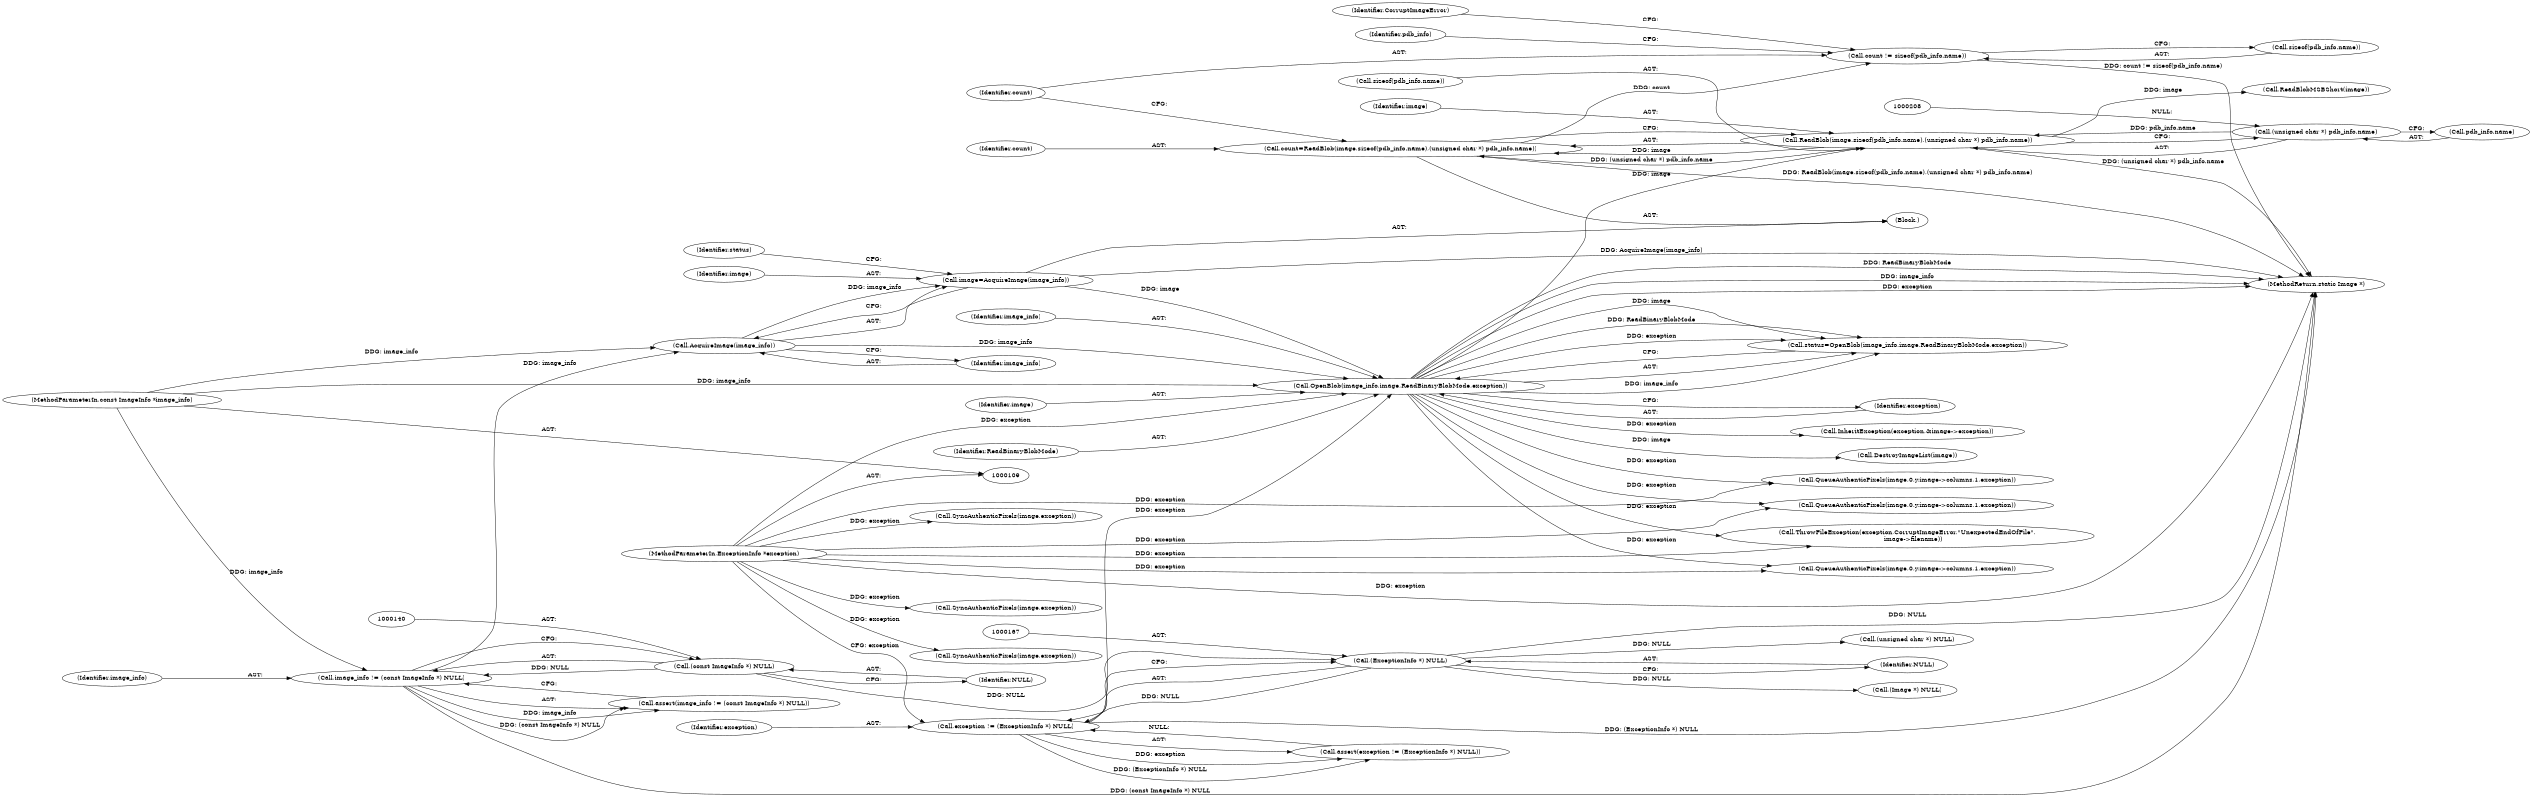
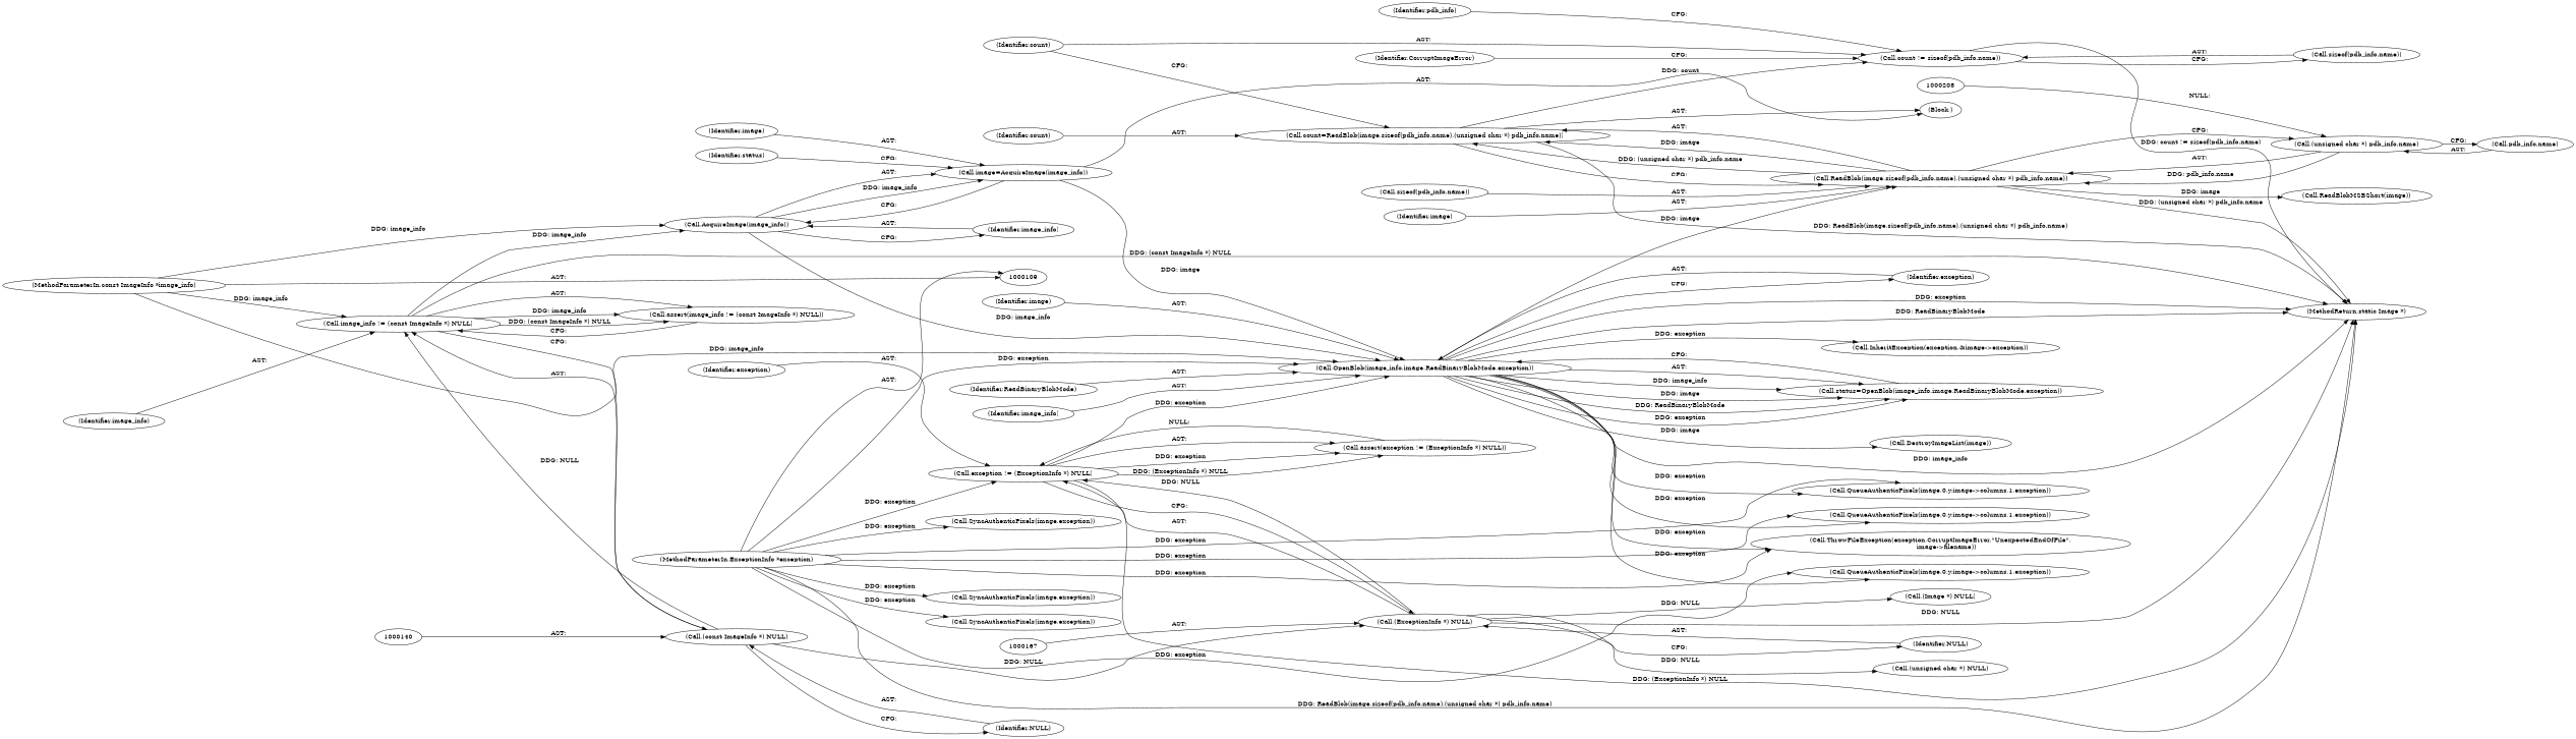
  digraph {
    rankdir=LR
    n1 [label="(Call,count != sizeof(pdb_info.name))"]
    n2 [label="(MethodReturn,static Image *)"]
    n3 [label="(Call,sizeof(pdb_info.name))"]
    n4 [label="(Call,count=ReadBlob(image,sizeof(pdb_info.name),(unsigned char *) pdb_info.name))"]
    n5 [label="(Call,ReadBlob(image,sizeof(pdb_info.name),(unsigned char *) pdb_info.name))"]
    n6 [label="(Block,)"]
    n7 [label="(Call,(unsigned char *) pdb_info.name)"]
    n8 [label="(Call,ReadBlobMSBShort(image))"]
    n9 [label="(Call,pdb_info.name)"]
    n10 [label="(Call,OpenBlob(image_info,image,ReadBinaryBlobMode,exception))"]
    n11 [label="(Call,InheritException(exception,&image->exception))"]
    n12 [label="(Call,status=OpenBlob(image_info,image,ReadBinaryBlobMode,exception))"]
    n13 [label="(Call,DestroyImageList(image))"]
    n14 [label="(Call,QueueAuthenticPixels(image,0,y,image->columns,1,exception))"]
    n15 [label="(Call,QueueAuthenticPixels(image,0,y,image->columns,1,exception))"]
    n16 [label="(Call,QueueAuthenticPixels(image,0,y,image->columns,1,exception))"]
    n17 [label="(Call,ThrowFileException(exception,CorruptImageError,\"UnexpectedEndOfFile\",\n      image->filename))"]
    n18 [label="(Identifier,exception)"]
    n19 [label="(Call,AcquireImage(image_info))"]
    n20 [label="(Call,image=AcquireImage(image_info))"]
    n21 [label="(Identifier,image_info)"]
    n22 [label="(Call,image_info != (const ImageInfo *) NULL)"]
    n23 [label="(Call,(const ImageInfo *) NULL)"]
    n24 [label="(Call,assert(image_info != (const ImageInfo *) NULL))"]
    n25 [label="(Call,(ExceptionInfo *) NULL)"]
    n26 [label="(Identifier,NULL)"]
    n27 [label="(MethodParameterIn,const ImageInfo *image_info)"]
    1000109
    n29 [label="(Call,exception != (ExceptionInfo *) NULL)"]
    n30 [label="(Call,(Image *) NULL)"]
    n31 [label="(Identifier,NULL)"]
    n32 [label="(Call,(unsigned char *) NULL)"]
    n33 [label="(Call,assert(exception != (ExceptionInfo *) NULL))"]
    n34 [label="(MethodParameterIn,ExceptionInfo *exception)"]
    n35 [label="(Call,SyncAuthenticPixels(image,exception))"]
    n36 [label="(Call,SyncAuthenticPixels(image,exception))"]
    n37 [label="(Call,SyncAuthenticPixels(image,exception))"]
    n38 [label="(Identifier,ReadBinaryBlobMode)"]
    n39 [label="(Identifier,CorruptImageError)"]
    n40 [label="(Identifier,image_info)"]
    n41 [label="(Identifier,image_info)"]
    n42 [label="(Identifier,status)"]
    n43 [label="(Identifier,image)"]
    n44 [label="(Identifier,count)"]
    n45 [label="(Identifier,exception)"]
    n46 [label="(Identifier,pdb_info)"]
    n47 [label="(Identifier,image)"]
    n48 [label="(Identifier,count)"]
    n49 [label="(Call,sizeof(pdb_info.name))"]
    n50 [label="(Identifier,image)"]
    1000140
    1000167
    1000208
    n1 -> n2 [label="DDG: count != sizeof(pdb_info.name)"]
    n1 -> n3 [label="CFG: "]
    n3 -> n1 [label="AST: "]
    n4 -> n1 [label="DDG: count"]
    n4 -> n2 [label="DDG: ReadBlob(image,sizeof(pdb_info.name),(unsigned char *) pdb_info.name)"]
    n4 -> n5 [label="CFG: "]
    n4 -> n6 [label="AST: "]
    n5 -> n2 [label="DDG: (unsigned char *) pdb_info.name"]
    n5 -> n4 [label="AST: "]
    n5 -> n4 [label="DDG: image"]
    n5 -> n4 [label="DDG: (unsigned char *) pdb_info.name"]
    n5 -> n7 [label="CFG: "]
    n5 -> n8 [label="DDG: image"]
    n7 -> n5 [label="AST: "]
    n7 -> n5 [label="DDG: pdb_info.name"]
    n7 -> n9 [label="CFG: "]
    n9 -> n7 [label="AST: "]
    n10 -> n2 [label="DDG: image_info"]
    n10 -> n2 [label="DDG: exception"]
    n10 -> n2 [label="DDG: ReadBinaryBlobMode"]
    n10 -> n5 [label="DDG: image"]
    n10 -> n11 [label="DDG: exception"]
    n10 -> n12 [label="AST: "]
    n10 -> n12 [label="DDG: image_info"]
    n10 -> n12 [label="DDG: image"]
    n10 -> n12 [label="DDG: ReadBinaryBlobMode"]
    n10 -> n12 [label="DDG: exception"]
    n10 -> n13 [label="DDG: image"]
    n10 -> n14 [label="DDG: exception"]
    n10 -> n15 [label="DDG: exception"]
    n10 -> n16 [label="DDG: exception"]
    n10 -> n17 [label="DDG: exception"]
    n10 -> n18 [label="CFG: "]
    n12 -> n10 [label="CFG: "]
    n18 -> n10 [label="AST: "]
    n19 -> n10 [label="DDG: image_info"]
    n19 -> n20 [label="AST: "]
    n19 -> n20 [label="DDG: image_info"]
    n19 -> n21 [label="CFG: "]
-   n20 -> n2 [label="DDG: AcquireImage(image_info)"]
    n20 -> n6 [label="AST: "]
    n20 -> n10 [label="DDG: image"]
    n20 -> n19 [label="CFG: "]
    n21 -> n19 [label="AST: "]
    n22 -> n2 [label="DDG: (const ImageInfo *) NULL"]
    n22 -> n19 [label="DDG: image_info"]
    n22 -> n23 [label="CFG: "]
    n22 -> n24 [label="AST: "]
    n22 -> n24 [label="DDG: image_info"]
    n22 -> n24 [label="DDG: (const ImageInfo *) NULL"]
    n23 -> n22 [label="AST: "]
    n23 -> n22 [label="DDG: NULL"]
    n23 -> n25 [label="DDG: NULL"]
    n23 -> n26 [label="CFG: "]
    n24 -> n22 [label="CFG: "]
    n25 -> n2 [label="DDG: NULL"]
    n25 -> n29 [label="AST: "]
    n25 -> n29 [label="DDG: NULL"]
    n25 -> n30 [label="DDG: NULL"]
    n25 -> n31 [label="CFG: "]
    n25 -> n32 [label="DDG: NULL"]
    n26 -> n23 [label="AST: "]
    n27 -> n10 [label="DDG: image_info"]
    n27 -> n19 [label="DDG: image_info"]
    n27 -> n22 [label="DDG: image_info"]
    n27 -> 1000109 [label="AST: "]
    n29 -> n2 [label="DDG: (ExceptionInfo *) NULL"]
    n29 -> n10 [label="DDG: exception"]
    n29 -> n25 [label="CFG: "]
    n29 -> n33 [label="AST: "]
    n29 -> n33 [label="DDG: exception"]
    n29 -> n33 [label="DDG: (ExceptionInfo *) NULL"]
    n31 -> n25 [label="AST: "]
    n33 -> n29 [label="NULL: "]
-   n34 -> n2 [label="DDG: exception"]
+   n34 -> n2 [label="DDG: ReadBlob(image,sizeof(pdb_info.name),(unsigned char *) pdb_info.name)"]
    n34 -> n10 [label="DDG: exception"]
    n34 -> n14 [label="DDG: exception"]
    n34 -> n15 [label="DDG: exception"]
    n34 -> n16 [label="DDG: exception"]
    n34 -> n17 [label="DDG: exception"]
    n34 -> 1000109 [label="AST: "]
-   n34 -> n29 [label="CFG: exception"]
+   n34 -> n29 [label="DDG: exception"]
    n34 -> n35 [label="DDG: exception"]
    n34 -> n36 [label="DDG: exception"]
    n34 -> n37 [label="DDG: exception"]
    n38 -> n10 [label="AST: "]
    n39 -> n1 [label="CFG: "]
    n40 -> n22 [label="AST: "]
    n41 -> n10 [label="AST: "]
    n42 -> n20 [label="CFG: "]
    n43 -> n20 [label="AST: "]
    n44 -> n4 [label="AST: "]
    n45 -> n29 [label="AST: "]
    n46 -> n1 [label="CFG: "]
    n47 -> n10 [label="AST: "]
    n48 -> n1 [label="AST: "]
    n48 -> n4 [label="CFG: "]
    n49 -> n5 [label="AST: "]
    n50 -> n5 [label="AST: "]
    1000140 -> n23 [label="AST: "]
    1000167 -> n25 [label="AST: "]
    1000208 -> n7 [label="NULL: "]
  }
